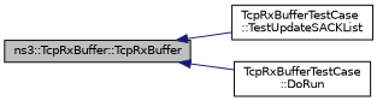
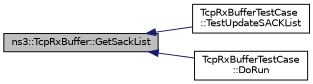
  digraph {
    rankdir=LR
    node [color=black fillcolor=white fontname=Helvetica fontsize=10 shape=record style=filled]
    edge [color=midnightblue dir=back fontname=Helvetica fontsize=10 labelfontname=Helvetica labelfontsize=10 style=solid]
-   n1 [fillcolor=grey75 fontcolor=black height=0.2 label="ns3::TcpRxBuffer::TcpRxBuffer" width=0.4]
+   n1 [fillcolor=grey75 fontcolor=black height=0.2 label="ns3::TcpRxBuffer::GetSackList" width=0.4]
    n2 [height=0.2 label="TcpRxBufferTestCase\l::TestUpdateSACKList" width=0.4]
    n3 [height=0.2 label="TcpRxBufferTestCase\l::DoRun" width=0.4]
    n1 -> n2
    n1 -> n3
  }
